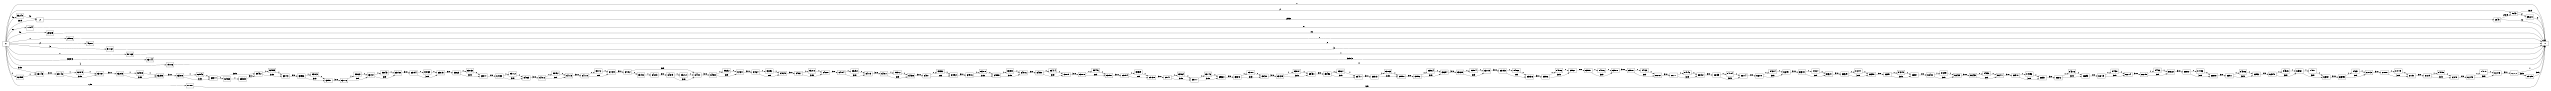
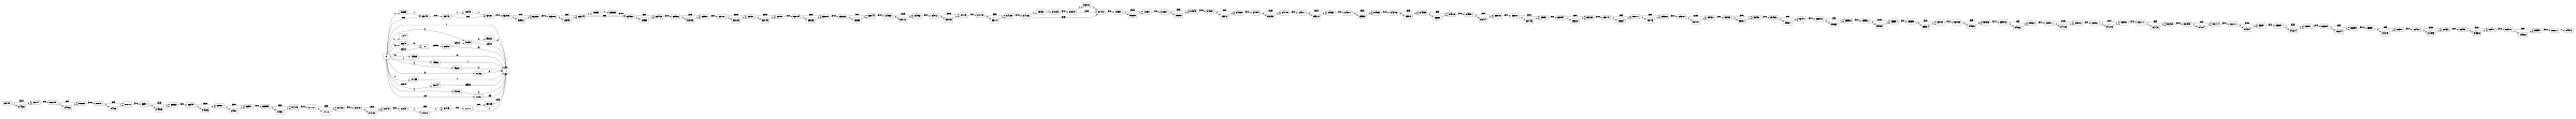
  digraph {
    rankdir=LR
    node [shape=rectangle]
    2
    2648
    1
    5643
    39220
    17944
    23925
    29906
    33240
    45201
    51182
    57163
    63144
    63145
    63146
    63167
    82879
    63203
    63233
    82908
    63308
    63344
    82943
    82963
    63452
    63365
    63473
    82983
    63536
    63557
    83003
    63716
    63737
    83023
    63758
    83043
    63794
    63815
    83063
    63823
    63844
    83083
    64033
    64063
    83112
    64072
    64113
    83152
    64118
    64139
    83172
    64182
    83192
    64400
    64203
    64379
    83212
    64580
    64601
    83232
    64627
    64648
    83252
    64667
    64688
    83272
    64754
    64775
    83292
    64817
    64838
    83312
    64871
    64892
    83332
    64916
    64955
    83370
    64976
    83390
    64990
    65015
    83414
    65018
    65051
    83446
    65054
    65138
    83529
    65141
    65177
    83564
    65360
    83746
    65378
    65420
    83787
    65429
    65450
    83807
    65456
    65477
    83827
    65513
    65550
    83863
    65552
    65654
    83964
    65688
    65709
    83984
    65753
    65836
    84066
    65906
    65927
    84086
    65957
    65978
    84106
    65981
    66002
    84126
    66111
    66132
    84146
    66135
    66174
    84184
    66270
    66291
    84204
    66300
    66321
    84224
    66329
    66350
    84244
    66351
    66387
    84279
    66402
    66423
    84299
    66433
    66471
    84336
    66510
    66531
    84356
    66672
-   66693
    84376
    66719
    66774
    84430
    66785
    66822
    84466
    66867
    66888
    84486
    66911
    66932
    84506
    66940
    66961
    84526
    66987
    84551
    66995
    67073
    84631
    67080
    67151
    84779
    67219
    67240
    84799
    67249
    n182 [label=67275]
    84819
    67272
    69125
    75106
    81087
    82859
    0
    2 -> 2648 [label=2559]
    2648 -> 1 [label=40]
    2648 -> 5643 [label=2519]
    5643 -> 1 [label=2519]
    5643 -> 39220 [label=2]
    39220 -> 1 [label=2]
-   17944 -> 1 [label=81]
    23925 -> 1 [label=49]
    29906 -> 1 [label=1]
    33240 -> 2 [label=40]
    45201 -> 1 [label=2]
    51182 -> 1 [label=3]
    57163 -> 1 [label=1]
    63144 -> 1 [label=36573]
    63145 -> 63146 [label=310]
    63146 -> 63167 [label=309]
    63146 -> 82879 [label=1]
    63167 -> 63203 [label=310]
    82879 -> 63167 [label=1]
    63203 -> 63233 [label=309]
    63203 -> 82908 [label=1]
    63233 -> 63308 [label=310]
    82908 -> 63233 [label=1]
    63308 -> 63344 [label=309]
    63308 -> 82943 [label=1]
    63344 -> 82963 [label=1]
    63344 -> 63452 [label=309]
    82943 -> 63344 [label=1]
    82963 -> 63365 [label=1]
    63452 -> 63473 [label=309]
    63452 -> 82983 [label=1]
    63365 -> 63452 [label=310]
    63473 -> 63536 [label=310]
    82983 -> 63473 [label=1]
    63536 -> 63557 [label=309]
    63536 -> 83003 [label=1]
    63557 -> 63716 [label=310]
    83003 -> 63557 [label=1]
    63716 -> 63737 [label=309]
    63716 -> 83023 [label=1]
    63737 -> 63758 [label=309]
    63737 -> 83043 [label=1]
    83023 -> 63737 [label=1]
    63758 -> 63794 [label=310]
    83043 -> 63758 [label=1]
    63794 -> 63815 [label=309]
    63794 -> 83063 [label=1]
    63815 -> 63823 [label=310]
    83063 -> 63815 [label=1]
    63823 -> 63844 [label=309]
    63823 -> 83083 [label=1]
    63844 -> 64033 [label=310]
    83083 -> 63844 [label=1]
    64033 -> 64063 [label=309]
    64033 -> 83112 [label=1]
    64063 -> 64072 [label=310]
    83112 -> 64063 [label=1]
    64072 -> 64113 [label=309]
    64072 -> 83152 [label=1]
    64113 -> 64118 [label=310]
    83152 -> 64113 [label=1]
    64118 -> 64139 [label=309]
    64118 -> 83172 [label=1]
    64139 -> 64182 [label=310]
    83172 -> 64139 [label=1]
    64182 -> 83192 [label=1]
    64182 -> 64400 [label=309]
    83192 -> 64203 [label=1]
    64400 -> 64580 [label=310]
    64203 -> 64379 [label=310]
    64379 -> 64400 [label=309]
    64379 -> 83212 [label=1]
    83212 -> 64400 [label=1]
    64580 -> 64601 [label=309]
    64580 -> 83232 [label=1]
    64601 -> 64627 [label=310]
    83232 -> 64601 [label=1]
    64627 -> 64648 [label=309]
    64627 -> 83252 [label=1]
    64648 -> 64667 [label=310]
    83252 -> 64648 [label=1]
    64667 -> 64688 [label=309]
    64667 -> 83272 [label=1]
    64688 -> 64754 [label=310]
    83272 -> 64688 [label=1]
    64754 -> 64775 [label=309]
    64754 -> 83292 [label=1]
    64775 -> 64817 [label=310]
    83292 -> 64775 [label=1]
    64817 -> 64838 [label=309]
    64817 -> 83312 [label=1]
    64838 -> 64871 [label=310]
    83312 -> 64838 [label=1]
    64871 -> 64892 [label=309]
    64871 -> 83332 [label=1]
    64892 -> 64916 [label=310]
    83332 -> 64892 [label=1]
    64916 -> 64955 [label=309]
    64916 -> 83370 [label=1]
    64955 -> 64976 [label=309]
    64955 -> 83390 [label=1]
    83370 -> 64955 [label=1]
    64976 -> 64990 [label=310]
    83390 -> 64976 [label=1]
    64990 -> 65015 [label=309]
    64990 -> 83414 [label=1]
    65015 -> 65018 [label=310]
    83414 -> 65015 [label=1]
    65018 -> 65051 [label=309]
    65018 -> 83446 [label=1]
    65051 -> 65054 [label=310]
    83446 -> 65051 [label=1]
    65054 -> 65138 [label=309]
    65054 -> 83529 [label=1]
    65138 -> 65141 [label=310]
    83529 -> 65138 [label=1]
    65141 -> 65177 [label=309]
    65141 -> 83564 [label=1]
    65177 -> 65360 [label=309]
    65177 -> 83746 [label=1]
    83564 -> 65177 [label=1]
    65360 -> 65378 [label=310]
    83746 -> 65360 [label=1]
    65378 -> 65420 [label=309]
    65378 -> 83787 [label=1]
    65420 -> 65429 [label=310]
    83787 -> 65420 [label=1]
    65429 -> 65450 [label=309]
    65429 -> 83807 [label=1]
    65450 -> 65456 [label=310]
    83807 -> 65450 [label=1]
    65456 -> 65477 [label=309]
    65456 -> 83827 [label=1]
    65477 -> 65513 [label=310]
    83827 -> 65477 [label=1]
    65513 -> 65550 [label=309]
    65513 -> 83863 [label=1]
    65550 -> 65552 [label=310]
    83863 -> 65550 [label=1]
    65552 -> 65654 [label=309]
    65552 -> 83964 [label=1]
    65654 -> 65688 [label=310]
    83964 -> 65654 [label=1]
    65688 -> 65709 [label=309]
    65688 -> 83984 [label=1]
    65709 -> 65753 [label=310]
    83984 -> 65709 [label=1]
    65753 -> 65836 [label=309]
    65753 -> 84066 [label=1]
    65836 -> 65906 [label=310]
    84066 -> 65836 [label=1]
    65906 -> 65927 [label=309]
    65906 -> 84086 [label=1]
    65927 -> 65957 [label=310]
    84086 -> 65927 [label=1]
    65957 -> 65978 [label=309]
    65957 -> 84106 [label=1]
    65978 -> 65981 [label=310]
    84106 -> 65978 [label=1]
    65981 -> 66002 [label=309]
    65981 -> 84126 [label=1]
    66002 -> 66111 [label=310]
    84126 -> 66002 [label=1]
    66111 -> 66132 [label=309]
    66111 -> 84146 [label=1]
    66132 -> 66135 [label=310]
    84146 -> 66132 [label=1]
    66135 -> 66174 [label=309]
    66135 -> 84184 [label=1]
    66174 -> 66270 [label=310]
    84184 -> 66174 [label=1]
    66270 -> 66291 [label=309]
    66270 -> 84204 [label=1]
    66291 -> 66300 [label=310]
    84204 -> 66291 [label=1]
    66300 -> 66321 [label=309]
    66300 -> 84224 [label=1]
    66321 -> 66329 [label=310]
    84224 -> 66321 [label=1]
    66329 -> 66350 [label=309]
    66329 -> 84244 [label=1]
    66350 -> 66351 [label=310]
    84244 -> 66350 [label=1]
    66351 -> 66387 [label=309]
    66351 -> 84279 [label=1]
    66387 -> 66402 [label=310]
    84279 -> 66387 [label=1]
    66402 -> 66423 [label=309]
    66402 -> 84299 [label=1]
    66423 -> 66433 [label=310]
    84299 -> 66423 [label=1]
    66433 -> 66471 [label=309]
    66433 -> 84336 [label=1]
    66471 -> 66510 [label=310]
    84336 -> 66471 [label=1]
    66510 -> 66531 [label=309]
    66510 -> 84356 [label=1]
    66531 -> 66672 [label=310]
    84356 -> 66531 [label=1]
-   66672 -> 66693 [label=309]
    66672 -> 84376 [label=1]
-   66693 -> 66719 [label=310]
-   84376 -> 66693 [label=1]
    66719 -> 66774 [label=309]
    66719 -> 84430 [label=1]
    66774 -> 66785 [label=310]
    84430 -> 66774 [label=1]
    66785 -> 66822 [label=309]
    66785 -> 84466 [label=1]
    66822 -> 66867 [label=310]
    84466 -> 66822 [label=1]
    66867 -> 66888 [label=309]
    66867 -> 84486 [label=1]
    66888 -> 66911 [label=310]
    84486 -> 66888 [label=1]
    66911 -> 66932 [label=309]
    66911 -> 84506 [label=1]
    66932 -> 66940 [label=310]
    84506 -> 66932 [label=1]
    66940 -> 66961 [label=309]
    66940 -> 84526 [label=1]
    66961 -> 66987 [label=309]
    66961 -> 84551 [label=1]
    84526 -> 66961 [label=1]
    66987 -> 66995 [label=310]
    84551 -> 66987 [label=1]
    66995 -> 67073 [label=309]
    66995 -> 84631 [label=1]
    67073 -> 67080 [label=310]
    84631 -> 67073 [label=1]
    67080 -> 67151 [label=309]
    67080 -> 84779 [label=1]
    67151 -> 67219 [label=310]
    84779 -> 67151 [label=1]
    67219 -> 67240 [label=309]
    67219 -> 84799 [label=1]
    67240 -> 67249 [label=310]
    84799 -> 67240 [label=1]
    67249 -> n182 [label=309]
    67249 -> 84819 [label=1]
    n182 -> 67272 [label=310]
    84819 -> n182 [label=1]
    67272 -> 1 [label=1]
    67272 -> 69125 [label=309]
    69125 -> 1 [label=309]
    75106 -> 1 [label=4]
    81087 -> 1 [label=725]
    82859 -> 63145 [label=1]
    0 -> 2 [label=2519]
    0 -> 1 [label=1]
    0 -> 5643 [label=2]
    0 -> 17944 [label=81]
    0 -> 23925 [label=49]
    0 -> 29906 [label=1]
    0 -> 33240 [label=40]
    0 -> 45201 [label=2]
    0 -> 51182 [label=3]
    0 -> 57163 [label=1]
    0 -> 63144 [label=36573]
    0 -> 63145 [label=309]
    0 -> 75106 [label=4]
    0 -> 81087 [label=725]
    0 -> 82859 [label=1]
  }
